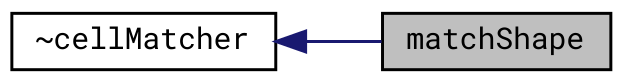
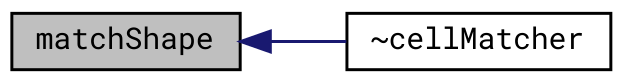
  digraph {
    rankdir=LR
    fontname="Roboto Mono"
    node [color=black fontname="Roboto Mono" fontsize=10 shape=record]
    n1 [fillcolor=grey75 fontcolor=black height=0.2 label=matchShape style=filled width=0.4]
    n2 [height=0.2 label="~cellMatcher" width=0.4]
-   n2 -> n1 [color=midnightblue dir=back fontname="Roboto Mono" fontsize=10 labelfontname=Helvetica labelfontsize=10 style=solid]
+   n1 -> n2 [color=midnightblue dir=back fontname="Roboto Mono" fontsize=10 labelfontname=Helvetica labelfontsize=10 style=solid]
  }
